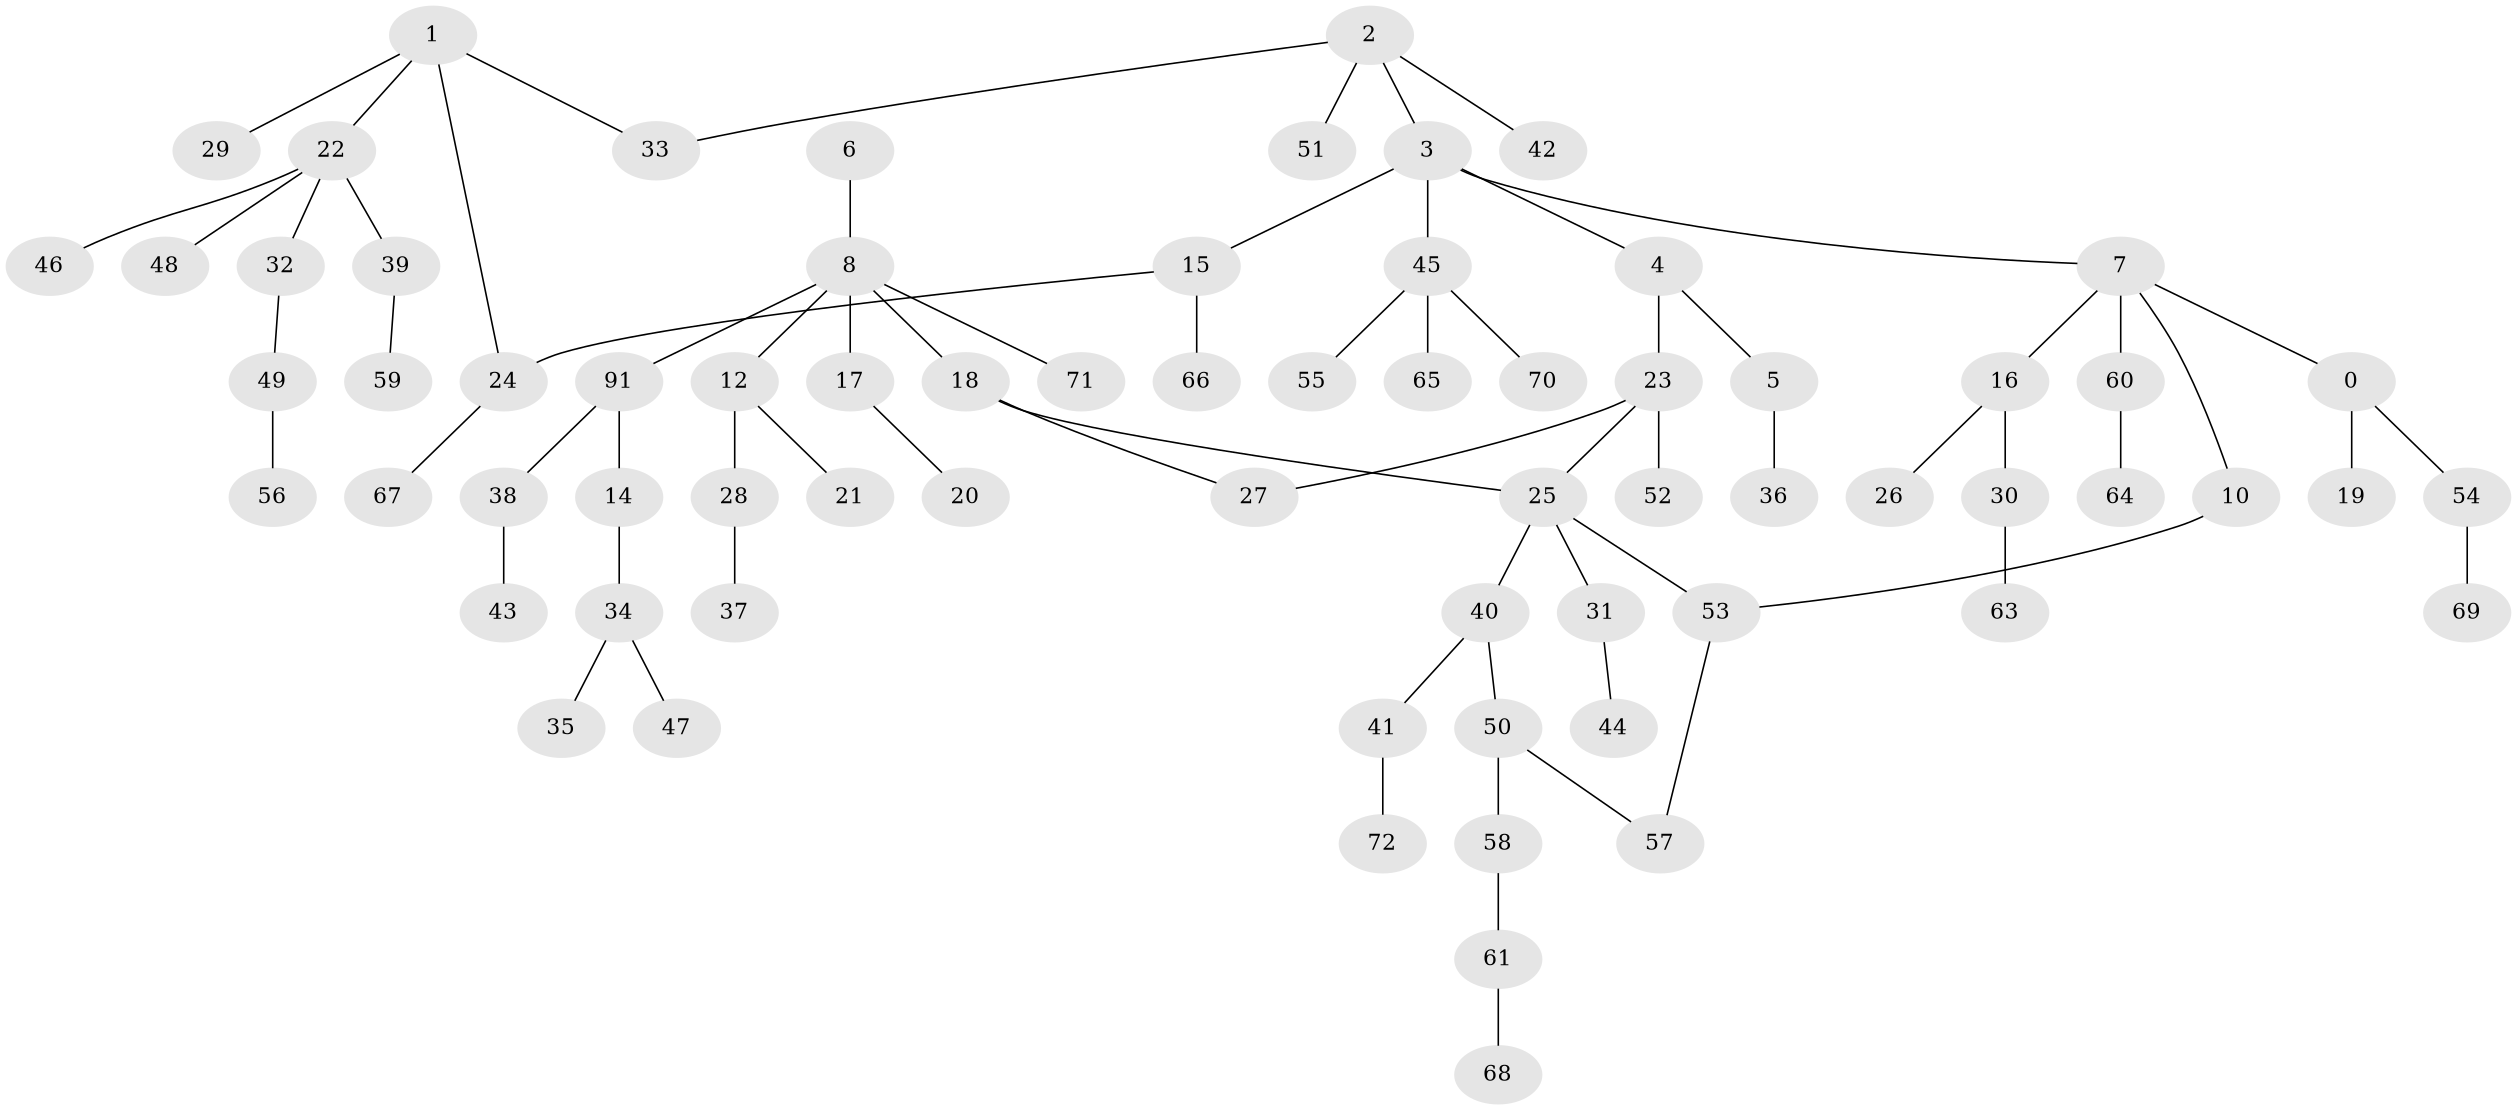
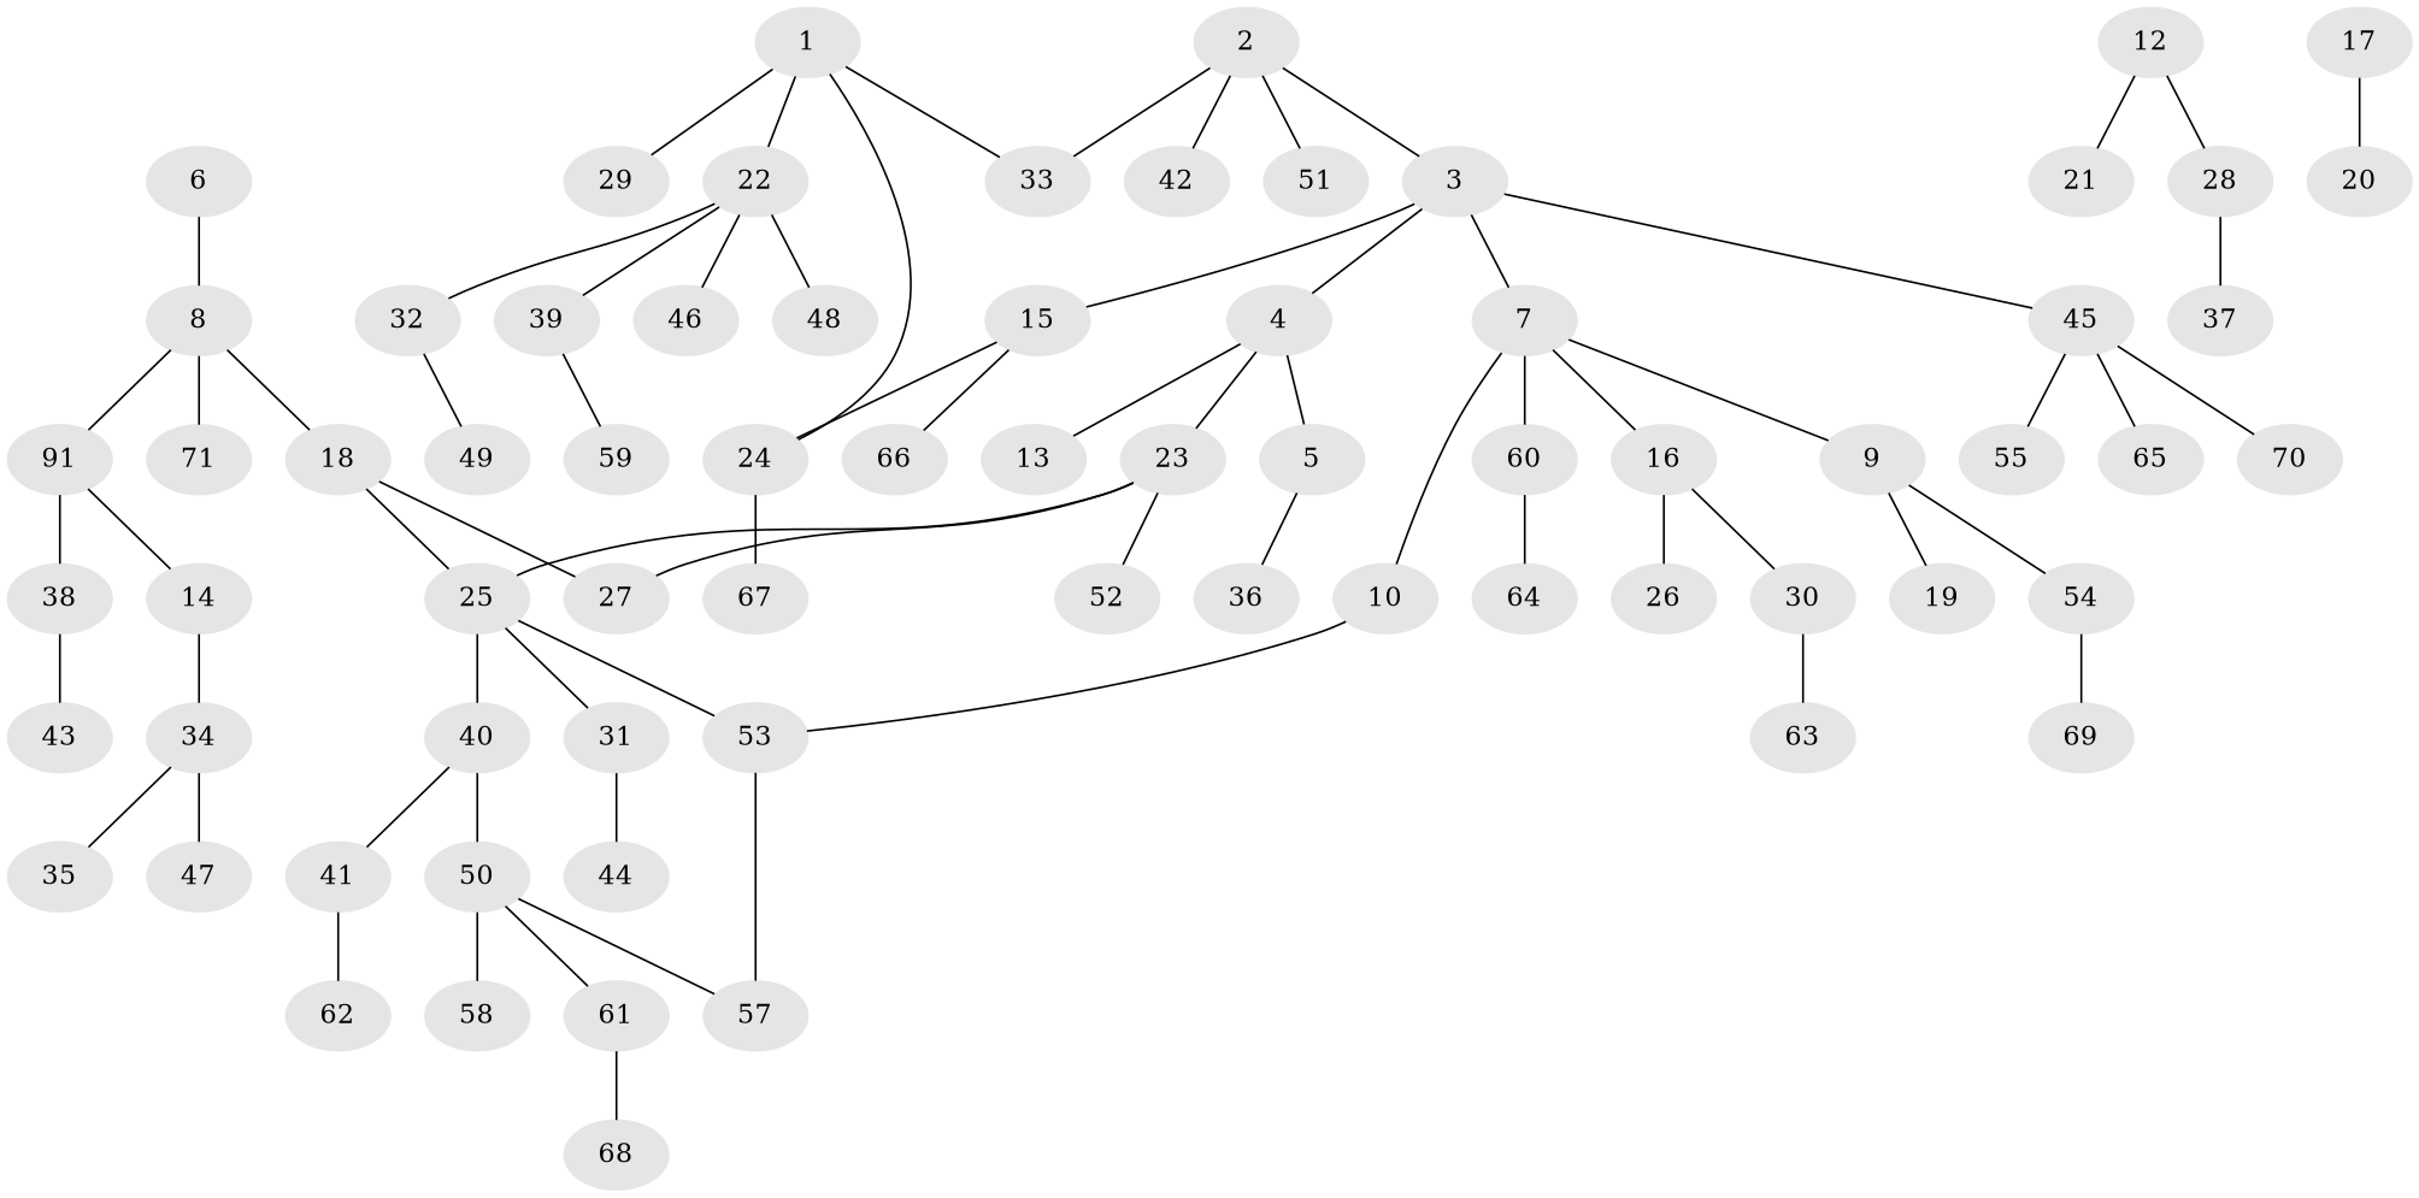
  graph {
    node [color=gray90 style=filled]
    1
    22
    24
    29
    33
    2
    3
    42
    51
    32
    39
    46
    48
    67
    4
    7
    15
    45
    5
+   13
    23
-   9 [label=0]
+   9
    10
    16
    60
    66
    55
    65
    70
    36
    25
    27
    52
    6
    8
    n36 [label=91]
    12
    17
    18
    71
    19
    54
    53
    26
    30
    64
    14
    38
    21
    28
    20
    69
    57
    34
    43
    37
    35
    47
    63
    31
    40
    49
    59
    44
    41
    50
-   56
-   62 [label=72]
+   62
    58
    61
    68
    1 -- 22
    1 -- 24
    1 -- 29
    1 -- 33
    22 -- 32
    22 -- 39
    22 -- 46
    22 -- 48
    24 -- 67
    2 -- 33
    2 -- 3
    2 -- 42
    2 -- 51
    3 -- 4
    3 -- 7
    3 -- 15
    3 -- 45
    32 -- 49
    39 -- 59
    4 -- 5
+   4 -- 13
    4 -- 23
    7 -- 9
    7 -- 10
    7 -- 16
    7 -- 60
    15 -- 24
    15 -- 66
    45 -- 55
    45 -- 65
    45 -- 70
    5 -- 36
    23 -- 25
    23 -- 27
    23 -- 52
    9 -- 19
    9 -- 54
    10 -- 53
    16 -- 26
    16 -- 30
    60 -- 64
    25 -- 53
    25 -- 31
    25 -- 40
    6 -- 8
    8 -- n36
-   8 -- 12
-   8 -- 17
    8 -- 18
    8 -- 71
    n36 -- 14
    n36 -- 38
    12 -- 21
    12 -- 28
    17 -- 20
    18 -- 25
    18 -- 27
    54 -- 69
    53 -- 57
    30 -- 63
    14 -- 34
    38 -- 43
    28 -- 37
    34 -- 35
    34 -- 47
    31 -- 44
    40 -- 41
    40 -- 50
-   49 -- 56
    41 -- 62
    50 -- 57
    50 -- 58
-   58 -- 61
+   50 -- 61
    61 -- 68
  }
